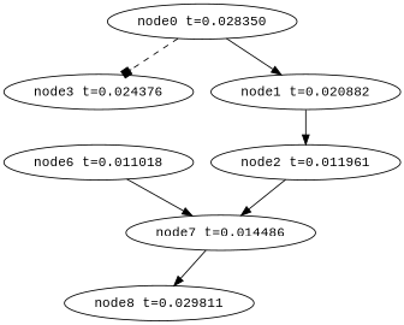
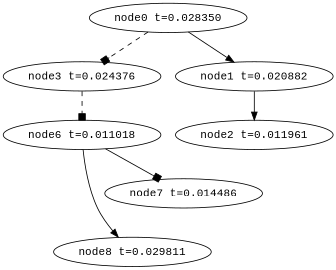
  digraph {
    fontname="Liberation Mono"
    node [fontname="Liberation Mono"]
    edge [arrowhead=normal fontname="Liberation Mono" style=solid]
    n1 [label="node8 t=0.029811"]
    n2 [label="node7 t=0.014486"]
    n3 [label="node6 t=0.011018"]
    n4 [label="node3 t=0.024376"]
    n5 [label="node2 t=0.011961"]
    n6 [label="node1 t=0.020882"]
    n7 [label="node0 t=0.028350"]
-   n2 -> n1
-   n3 -> n2
-   n5 -> n2
+   n3 -> n1
+   n3 -> n2 [arrowhead=box]
+   n4 -> n3 [arrowhead=box style=dashed]
    n6 -> n5
    n7 -> n4 [arrowhead=box style=dashed]
    n7 -> n6
  }
